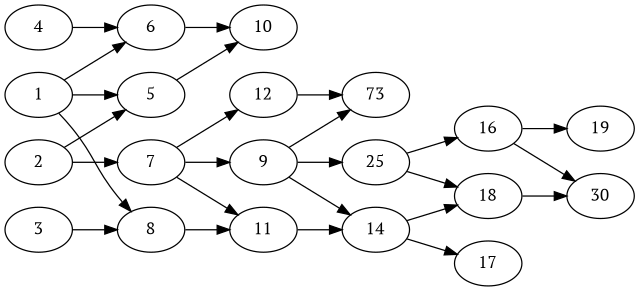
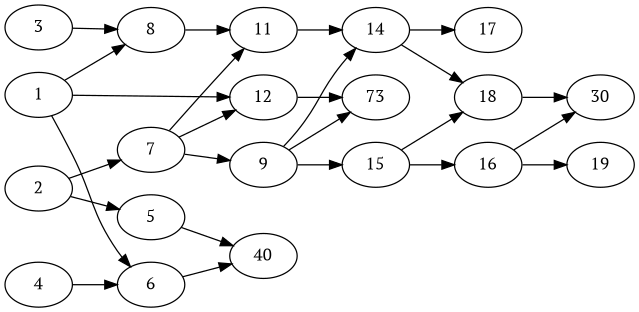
  digraph {
    fontname="PT Serif"
    rankdir=LR
    node [alpha=0.08 fontname="PT Serif"]
    edge [fontname="PT Serif"]
    1 [alpha=0.04 expect_size=14745600]
    5 [alpha=0.07 expect_size=36325376]
    6 [alpha=0.09 expect_size=5834752]
    8 [alpha=0.02 expect_size=13814784]
-   10 [alpha=0.18 expect_size=11182080]
+   10 [alpha=0.18 expect_size=11182080 label=40]
    11 [alpha=0.17 expect_size=23939072]
    14 [alpha=0.04 expect_size=18827264]
    2 [alpha=0.16 expect_size=7751680]
    7 [expect_size=5494784]
    9 [alpha=0.12 expect_size=24080384]
    12 [expect_size=33596416]
    n12 [alpha=0.06 expect_size=24376320 label=73]
-   15 [alpha=0.09 expect_size=25711616 label=25]
+   15 [alpha=0.09 expect_size=25711616]
    3 [alpha=0.18 expect_size=40255488]
    4 [alpha=0.03 expect_size=28803072]
    17 [alpha=0.13 expect_size=16137216]
    18 [alpha=0.12 expect_size=35315712]
    16 [alpha=0.11 expect_size=41506816]
    n19 [expect_size=21784576 label=30]
    19 [alpha=0.06 expect_size=39489536]
-   1 -> 5
+   1 -> 12
    1 -> 6
    1 -> 8
    5 -> 10
    6 -> 10
    8 -> 11
    11 -> 14
    14 -> 17
    14 -> 18
    2 -> 5
    2 -> 7
    7 -> 11
    7 -> 9
    7 -> 12
    9 -> 14
    9 -> n12
    9 -> 15
    12 -> n12
    15 -> 18
    15 -> 16
    3 -> 8
    4 -> 6
    18 -> n19
    16 -> n19
    16 -> 19
  }
